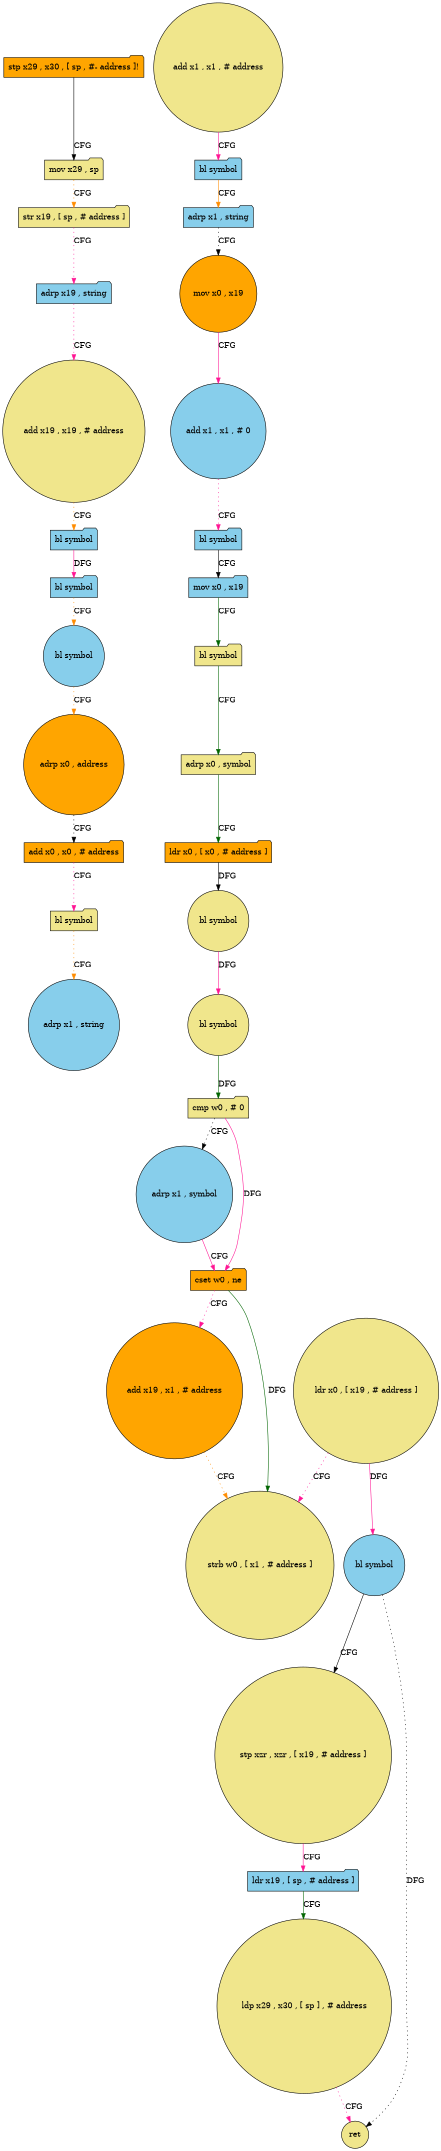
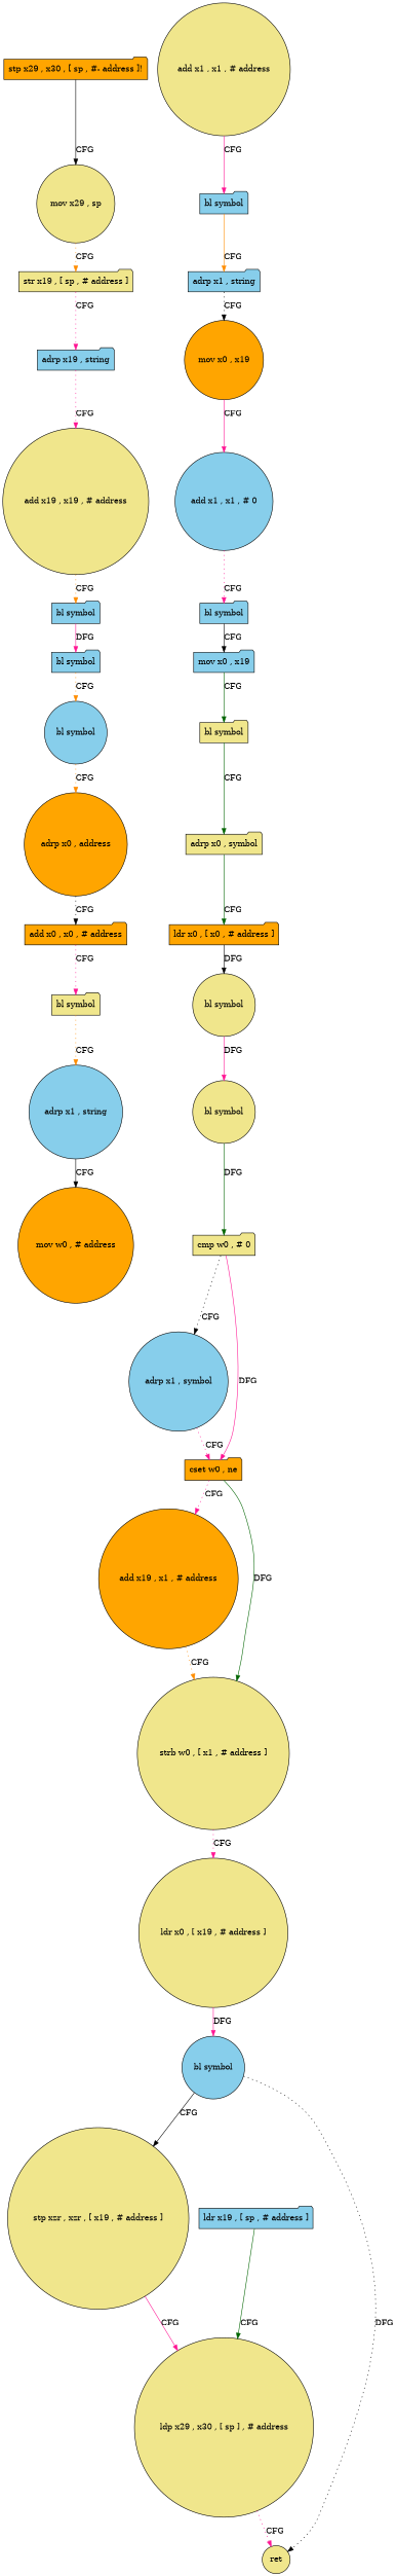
  digraph {
    node [fillcolor=khaki shape=circle style=filled]
    edge [color=deeppink style=solid]
    n1 [fillcolor=orange label="stp x29 , x30 , [ sp , #- address ]!" shape=folder]
-   n2 [label="mov x29 , sp" shape=folder]
+   n2 [label="mov x29 , sp"]
    n3 [label="str x19 , [ sp , # address ]" shape=folder]
    n4 [fillcolor=skyblue label="adrp x19 , string" shape=folder]
    n5 [label="add x19 , x19 , # address"]
    n6 [fillcolor=skyblue label="bl symbol" shape=folder]
    n7 [fillcolor=skyblue label="bl symbol" shape=folder]
    n8 [fillcolor=skyblue label="bl symbol"]
    n9 [fillcolor=orange label="adrp x0 , address"]
    n10 [fillcolor=orange label="add x0 , x0 , # address" shape=folder]
    n11 [label="bl symbol" shape=folder]
    n12 [fillcolor=skyblue label="adrp x1 , string"]
+   n13 [fillcolor=orange label="mov w0 , # address"]
    n14 [label="add x1 , x1 , # address"]
    n15 [fillcolor=skyblue label="bl symbol" shape=folder]
    n16 [fillcolor=skyblue label="adrp x1 , string" shape=folder]
    n17 [fillcolor=orange label="mov x0 , x19"]
    n18 [fillcolor=skyblue label="add x1 , x1 , # 0"]
    n19 [fillcolor=skyblue label="bl symbol" shape=folder]
    n20 [fillcolor=skyblue label="mov x0 , x19" shape=folder]
    n21 [label="bl symbol" shape=folder]
    n22 [label="adrp x0 , symbol" shape=folder]
    n23 [fillcolor=orange label="ldr x0 , [ x0 , # address ]" shape=folder]
    n24 [label="bl symbol"]
    n25 [label="bl symbol"]
    n26 [label="cmp w0 , # 0" shape=folder]
    n27 [fillcolor=skyblue label="adrp x1 , symbol"]
    n28 [fillcolor=orange label="cset w0 , ne" shape=folder]
    n29 [fillcolor=orange label="add x19 , x1 , # address"]
    n30 [label="strb w0 , [ x1 , # address ]"]
    n31 [label="ldr x0 , [ x19 , # address ]"]
    n32 [fillcolor=skyblue label="bl symbol"]
    n33 [label="stp xzr , xzr , [ x19 , # address ]"]
    n34 [label=ret]
    n35 [fillcolor=skyblue label="ldr x19 , [ sp , # address ]" shape=folder]
    n36 [label="ldp x29 , x30 , [ sp ] , # address"]
    n1 -> n2 [color=black label=CFG]
    n2 -> n3 [color=darkorange label=CFG style=dotted]
    n3 -> n4 [label=CFG style=dotted]
    n4 -> n5 [label=CFG style=dotted]
    n5 -> n6 [color=darkorange label=CFG style=dotted]
    n6 -> n7 [label=DFG]
    n7 -> n8 [color=darkorange label=CFG style=dotted]
    n8 -> n9 [color=darkorange label=CFG style=dotted]
    n9 -> n10 [color=black label=CFG style=dotted]
    n10 -> n11 [label=CFG style=dotted]
    n11 -> n12 [color=darkorange label=CFG style=dotted]
+   n12 -> n13 [color=black label=CFG]
    n14 -> n15 [label=CFG]
    n15 -> n16 [color=darkorange label=CFG]
    n16 -> n17 [color=black label=CFG style=dotted]
    n17 -> n18 [label=CFG]
    n18 -> n19 [label=CFG style=dotted]
    n19 -> n20 [color=black label=CFG]
    n20 -> n21 [color=darkgreen label=CFG]
    n21 -> n22 [color=darkgreen label=CFG]
    n22 -> n23 [color=darkgreen label=CFG]
    n23 -> n24 [color=black label=DFG]
    n24 -> n25 [label=DFG]
    n25 -> n26 [color=darkgreen label=DFG]
    n26 -> n27 [color=black label=CFG style=dotted]
    n26 -> n28 [label=DFG]
-   n27 -> n28 [label=CFG]
+   n27 -> n28 [label=CFG style=dotted]
    n28 -> n29 [label=CFG style=dotted]
    n28 -> n30 [color=darkgreen label=DFG]
    n29 -> n30 [color=darkorange label=CFG style=dotted]
-   n31 -> n30 [label=CFG style=dotted]
+   n30 -> n31 [label=CFG style=dotted]
    n31 -> n32 [label=DFG]
    n32 -> n33 [color=black label=CFG]
    n32 -> n34 [color=black label=DFG style=dotted]
-   n33 -> n35 [label=CFG]
+   n33 -> n36 [label=CFG]
    n35 -> n36 [color=darkgreen label=CFG]
    n36 -> n34 [label=CFG style=dotted]
  }
